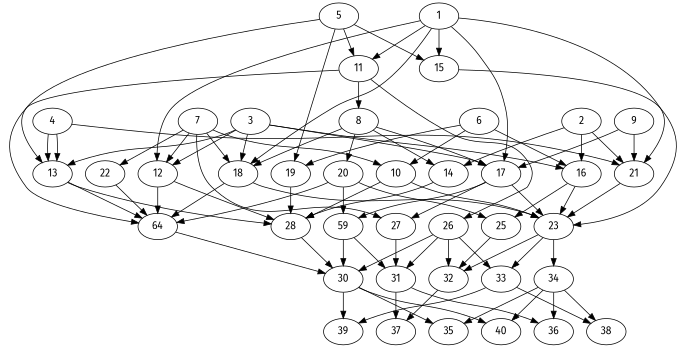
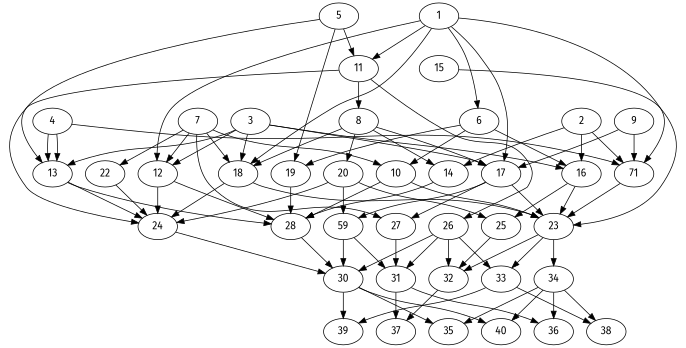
  digraph {
    fontname="Fira Sans"
    node [alpha=0.08 fontname="Fira Sans"]
    edge [fontname="Fira Sans"]
    1 [expect_size=48108544]
    11 [expect_size=36222976]
    12 [alpha=0.16 expect_size=7907328]
    15 [alpha=0.16 expect_size=16215040]
    17 [alpha=0.15 expect_size=31764480]
    18 [alpha=0.11 expect_size=29686784]
-   21 [alpha=0.16 expect_size=9003008]
-   24 [alpha=0.07 expect_size=36200448 label=64]
+   21 [alpha=0.16 expect_size=9003008 label=71]
+   24 [alpha=0.07 expect_size=36200448]
    26 [alpha=0.01 expect_size=41872384]
    8 [alpha=0.16 expect_size=41095168]
    28 [alpha=0.13 expect_size=32524288]
    23 [alpha=0.15 expect_size=18485248]
    27 [alpha=0.20 expect_size=44483584]
    n14 [alpha=0.10 expect_size=10784768 label=59]
    30 [expect_size=30593024]
    32 [alpha=0.12 expect_size=52304896]
    33 [alpha=0.12 expect_size=20541440]
    31 [alpha=0.19 expect_size=14415872]
    34 [alpha=0.13 expect_size=7962624]
    2 [alpha=0.06 expect_size=23083008]
    14 [alpha=0.06 expect_size=9502720]
    16 [alpha=0.01 expect_size=23095296]
    25 [alpha=0.14 expect_size=50550784]
    3 [alpha=0.15 expect_size=46893056]
    13 [expect_size=21983232]
    4 [alpha=0.03 expect_size=15656960]
    5 [alpha=0.03 expect_size=38313984]
    19 [expect_size=21042176]
    6 [alpha=0.04 expect_size=6793216]
    10 [expect_size=10139648]
    7 [alpha=0.19 expect_size=32108544]
    22 [alpha=0.07 expect_size=26974208]
    20 [alpha=0.13 expect_size=36506624]
    9 [alpha=0.07 expect_size=11016192]
    37 [alpha=0.18 expect_size=12663808]
    39 [alpha=0.15 expect_size=43381760]
    38 [alpha=0.13 expect_size=11738112]
    35 [alpha=0.19 expect_size=24984576]
    40 [alpha=0.11 expect_size=18996224]
    36 [alpha=0.13 expect_size=10305536]
    1 -> 11
    1 -> 12
-   1 -> 15
+   1 -> 6
    1 -> 17
    1 -> 18
    1 -> 21
    11 -> 24
    11 -> 26
    11 -> 8
    12 -> 24
    12 -> 28
    15 -> 23
    17 -> 23
    17 -> 27
    17 -> n14
    18 -> 24
    18 -> 23
    21 -> 23
    24 -> 30
    26 -> 30
    26 -> 32
    26 -> 33
    26 -> 31
    8 -> 17
    8 -> 18
    8 -> 14
    8 -> 20
    28 -> 30
    23 -> 32
    23 -> 33
    23 -> 34
    27 -> 31
    n14 -> 30
    n14 -> 31
    30 -> 39
    30 -> 35
    30 -> 40
    32 -> 37
    33 -> 39
    33 -> 38
    31 -> 37
    31 -> 36
    34 -> 38
    34 -> 35
    34 -> 40
    34 -> 36
    2 -> 21
    2 -> 14
    2 -> 16
    14 -> 28
    16 -> 23
    16 -> 25
    25 -> 32
    3 -> 12
    3 -> 17
    3 -> 18
    3 -> 16
    3 -> 13
    13 -> 24
    13 -> 28
    4 -> 21
    4 -> 13
    4 -> 13
    5 -> 11
-   5 -> 15
    5 -> 13
    5 -> 19
    19 -> 28
    6 -> 16
    6 -> 19
    6 -> 10
    10 -> 28
    10 -> 23
    7 -> 12
    7 -> 18
    7 -> 27
    7 -> 10
    7 -> 22
    22 -> 24
    20 -> 24
    20 -> n14
    20 -> 25
    9 -> 17
    9 -> 21
  }
